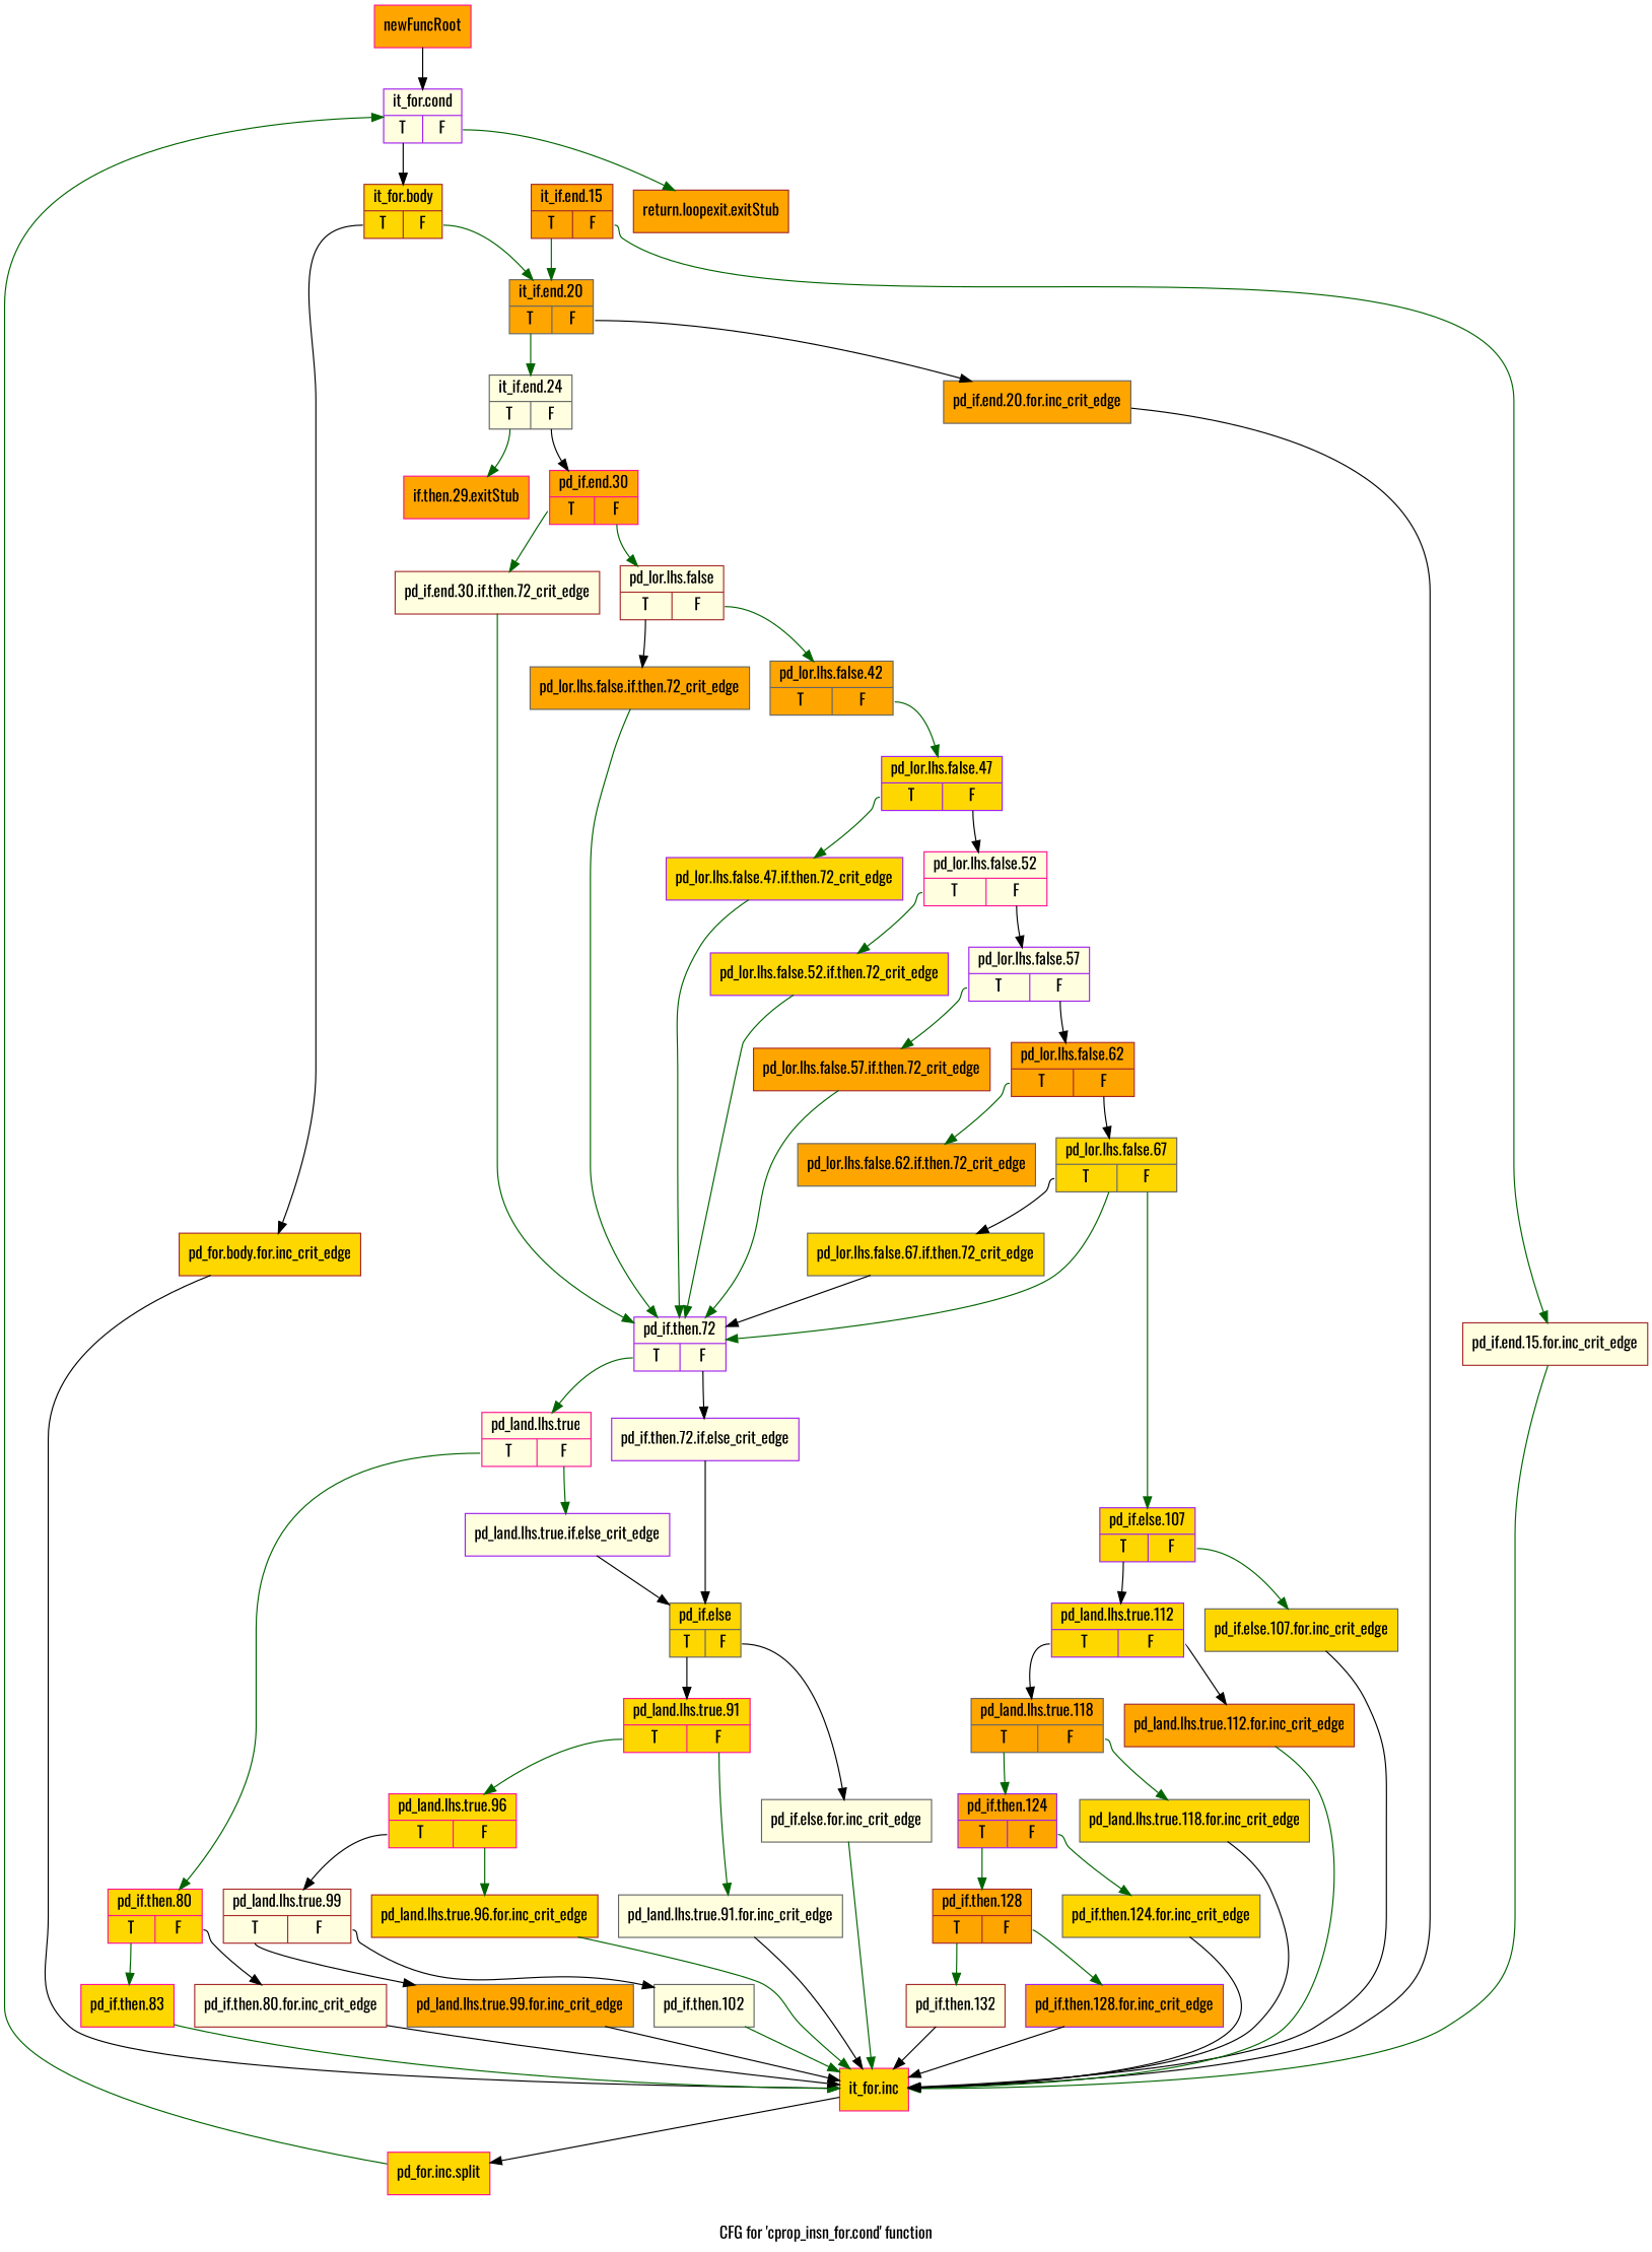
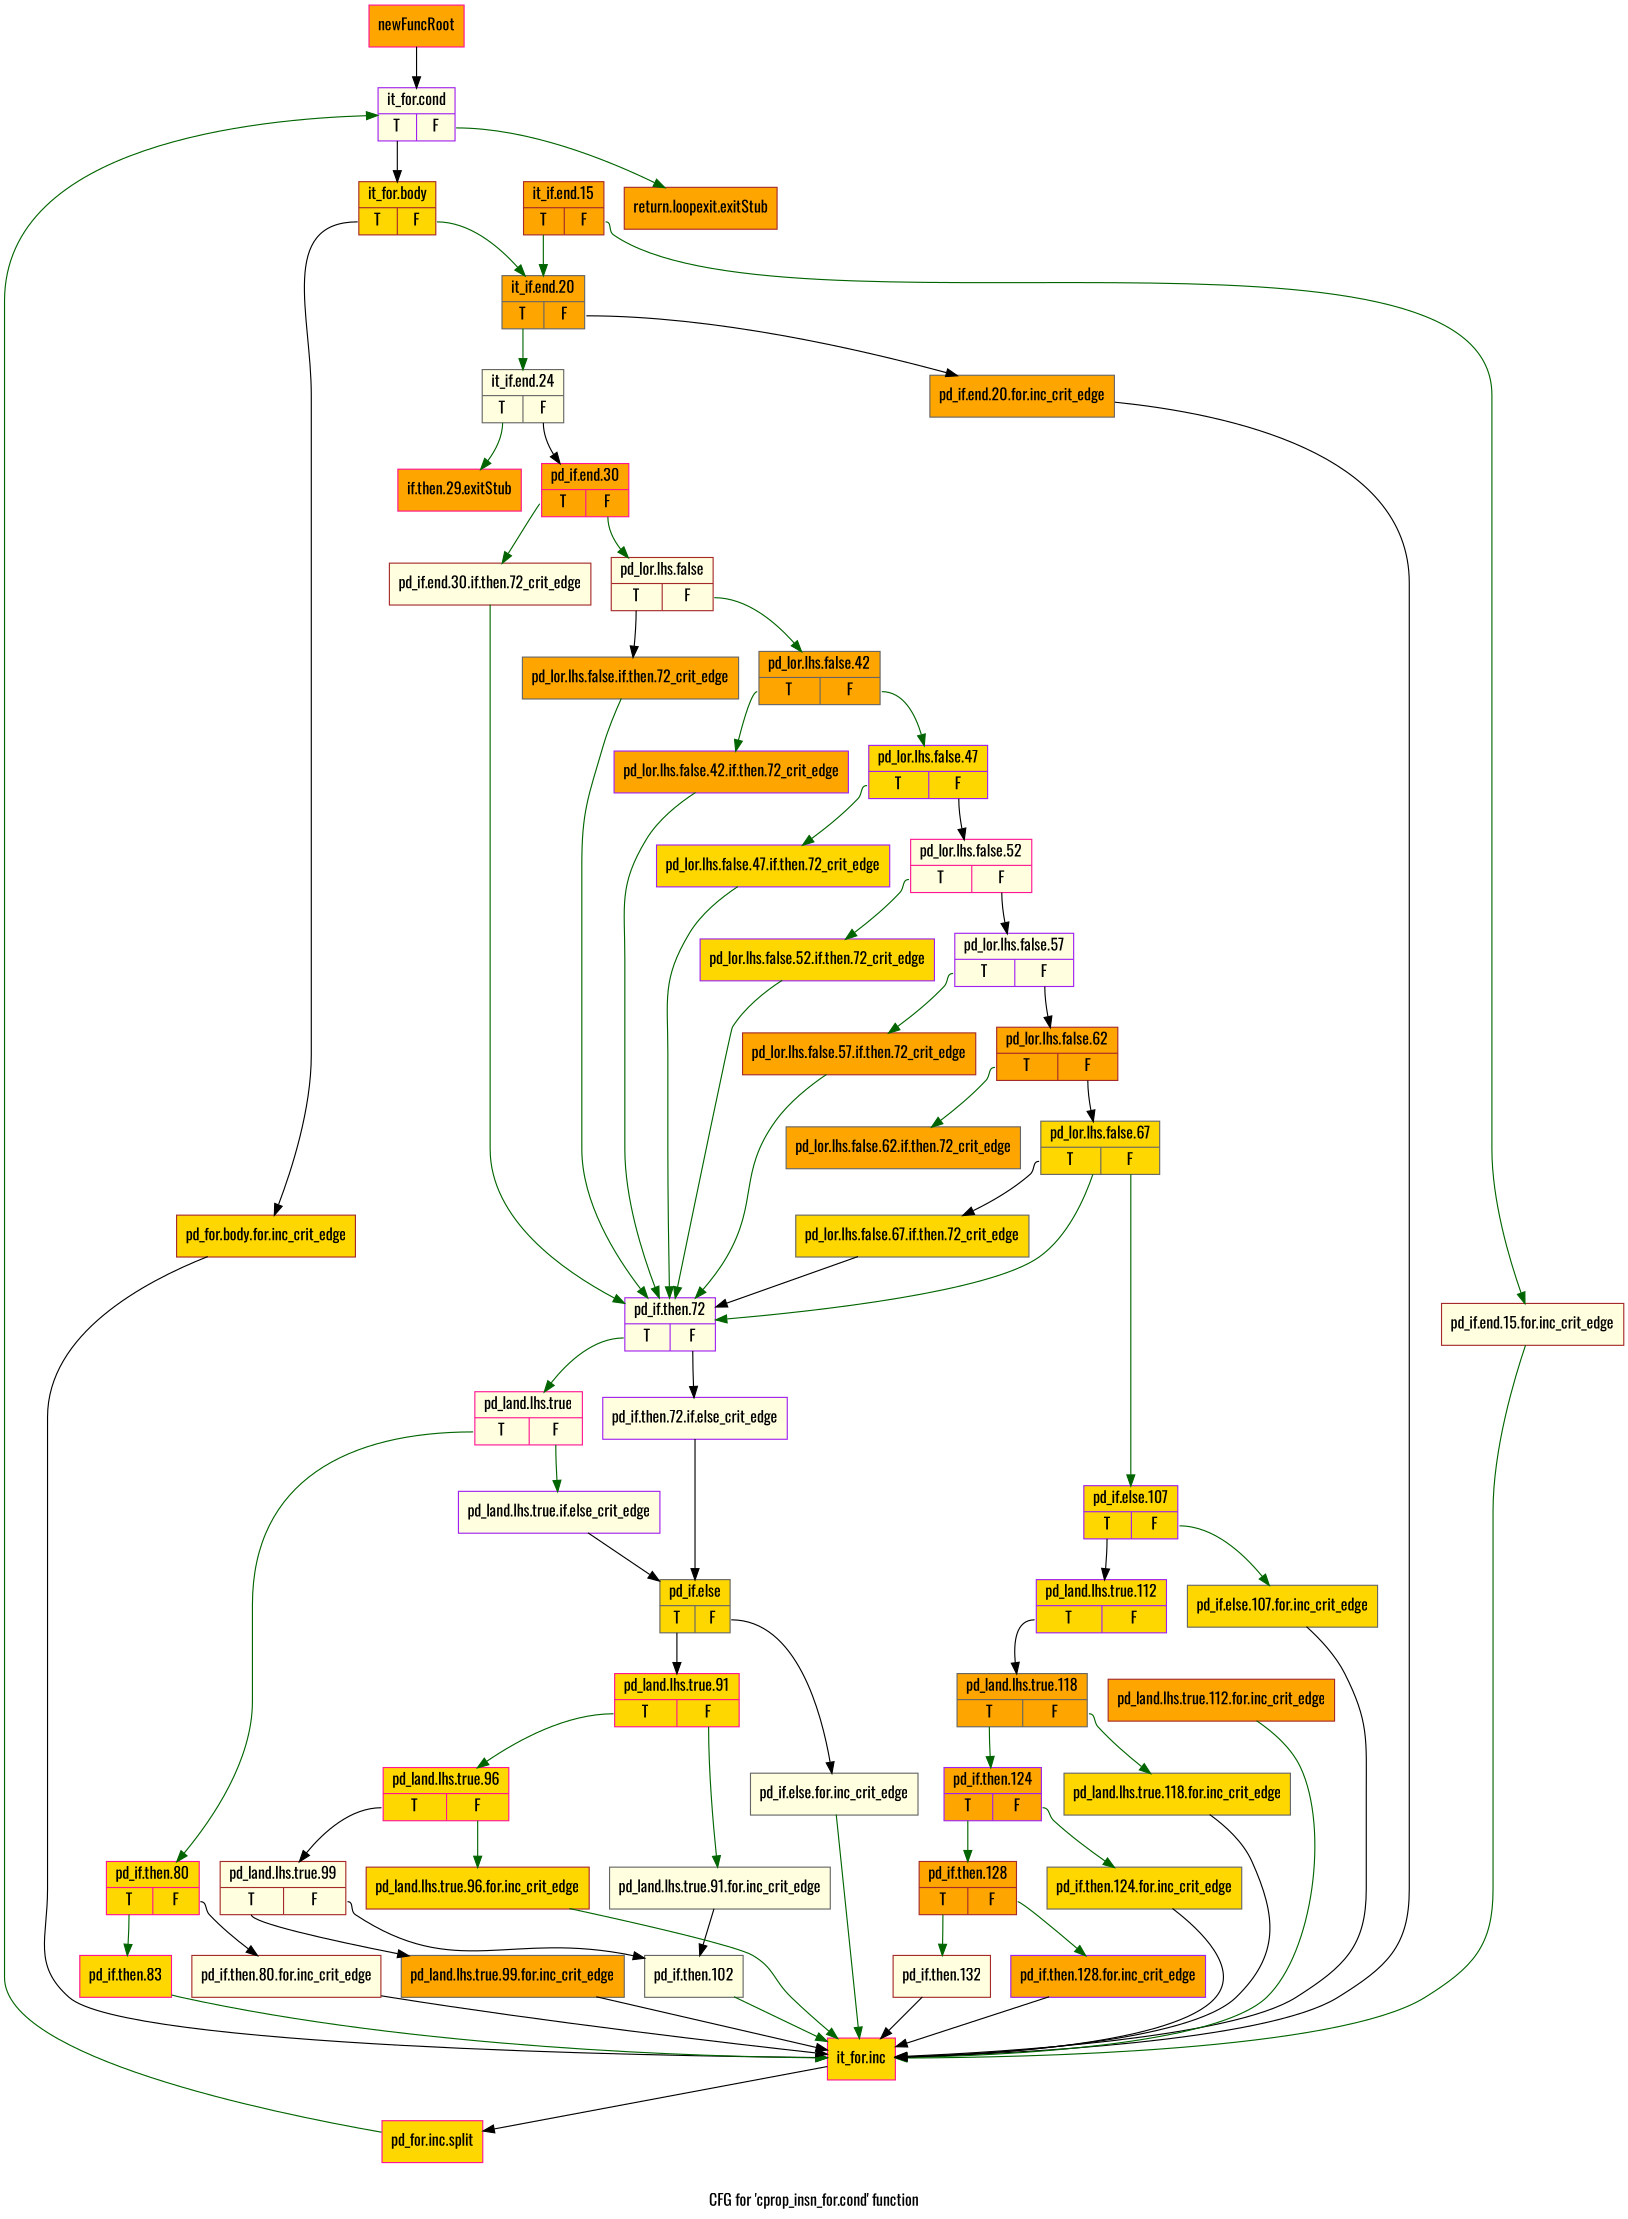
  digraph {
    fontname=Oswald
    label="CFG for 'cprop_insn_for.cond' function"
    node [color=gray40 fillcolor=gold fontname=Oswald shape=record style=filled]
    edge [color=darkgreen fontname=Oswald]
    n1 [color=deeppink fillcolor=orange label="{newFuncRoot}"]
    n2 [color=purple fillcolor=lightyellow label="{it_for.cond|{<s0>T|<s1>F}}"]
    n3 [color=brown fillcolor=orange label="{return.loopexit.exitStub}"]
    n4 [color=brown label="{it_for.body|{<s0>T|<s1>F}}"]
    n5 [color=brown label="{pd_for.body.for.inc_crit_edge}"]
    n6 [fillcolor=orange label="{it_if.end.20|{<s0>T|<s1>F}}"]
    n7 [color=deeppink fillcolor=orange label="{if.then.29.exitStub}"]
    n8 [color=deeppink label="{it_for.inc}"]
    n9 [color=brown fillcolor=orange label="{it_if.end.15|{<s0>T|<s1>F}}"]
    n10 [color=brown fillcolor=lightyellow label="{pd_if.end.15.for.inc_crit_edge}"]
    n11 [color=deeppink label="{pd_for.inc.split}"]
    n12 [fillcolor=lightyellow label="{it_if.end.24|{<s0>T|<s1>F}}"]
    n13 [fillcolor=orange label="{pd_if.end.20.for.inc_crit_edge}"]
    n14 [color=deeppink fillcolor=orange label="{pd_if.end.30|{<s0>T|<s1>F}}"]
    n15 [color=brown fillcolor=lightyellow label="{pd_if.end.30.if.then.72_crit_edge}"]
    n16 [color=brown fillcolor=lightyellow label="{pd_lor.lhs.false|{<s0>T|<s1>F}}"]
    n17 [color=purple fillcolor=lightyellow label="{pd_if.then.72|{<s0>T|<s1>F}}"]
    n18 [fillcolor=orange label="{pd_lor.lhs.false.if.then.72_crit_edge}"]
    n19 [fillcolor=orange label="{pd_lor.lhs.false.42|{<s0>T|<s1>F}}"]
    n20 [color=deeppink fillcolor=lightyellow label="{pd_land.lhs.true|{<s0>T|<s1>F}}"]
    n21 [color=purple fillcolor=lightyellow label="{pd_if.then.72.if.else_crit_edge}"]
+   n22 [color=purple fillcolor=orange label="{pd_lor.lhs.false.42.if.then.72_crit_edge}"]
    n23 [color=purple label="{pd_lor.lhs.false.47|{<s0>T|<s1>F}}"]
    n24 [color=purple label="{pd_lor.lhs.false.47.if.then.72_crit_edge}"]
    n25 [color=deeppink fillcolor=lightyellow label="{pd_lor.lhs.false.52|{<s0>T|<s1>F}}"]
    n26 [color=purple label="{pd_lor.lhs.false.52.if.then.72_crit_edge}"]
    n27 [color=purple fillcolor=lightyellow label="{pd_lor.lhs.false.57|{<s0>T|<s1>F}}"]
    n28 [color=brown fillcolor=orange label="{pd_lor.lhs.false.57.if.then.72_crit_edge}"]
    n29 [color=brown fillcolor=orange label="{pd_lor.lhs.false.62|{<s0>T|<s1>F}}"]
    n30 [fillcolor=orange label="{pd_lor.lhs.false.62.if.then.72_crit_edge}"]
    n31 [label="{pd_lor.lhs.false.67|{<s0>T|<s1>F}}"]
    n32 [label="{pd_lor.lhs.false.67.if.then.72_crit_edge}"]
    n33 [color=purple label="{pd_if.else.107|{<s0>T|<s1>F}}"]
    n34 [color=purple label="{pd_land.lhs.true.112|{<s0>T|<s1>F}}"]
    n35 [label="{pd_if.else.107.for.inc_crit_edge}"]
    n36 [fillcolor=orange label="{pd_land.lhs.true.118|{<s0>T|<s1>F}}"]
    n37 [color=brown fillcolor=orange label="{pd_land.lhs.true.112.for.inc_crit_edge}"]
    n38 [color=purple fillcolor=orange label="{pd_if.then.124|{<s0>T|<s1>F}}"]
    n39 [label="{pd_land.lhs.true.118.for.inc_crit_edge}"]
    n40 [color=brown fillcolor=orange label="{pd_if.then.128|{<s0>T|<s1>F}}"]
    n41 [label="{pd_if.then.124.for.inc_crit_edge}"]
    n42 [color=brown fillcolor=lightyellow label="{pd_if.then.132}"]
    n43 [color=purple fillcolor=orange label="{pd_if.then.128.for.inc_crit_edge}"]
    n44 [color=deeppink label="{pd_if.then.80|{<s0>T|<s1>F}}"]
    n45 [color=purple fillcolor=lightyellow label="{pd_land.lhs.true.if.else_crit_edge}"]
    n46 [label="{pd_if.else|{<s0>T|<s1>F}}"]
    n47 [color=deeppink label="{pd_if.then.83}"]
    n48 [color=brown fillcolor=lightyellow label="{pd_if.then.80.for.inc_crit_edge}"]
    n49 [color=deeppink label="{pd_land.lhs.true.91|{<s0>T|<s1>F}}"]
    n50 [fillcolor=lightyellow label="{pd_if.else.for.inc_crit_edge}"]
    n51 [color=deeppink label="{pd_land.lhs.true.96|{<s0>T|<s1>F}}"]
    n52 [fillcolor=lightyellow label="{pd_land.lhs.true.91.for.inc_crit_edge}"]
    n53 [color=brown fillcolor=lightyellow label="{pd_land.lhs.true.99|{<s0>T|<s1>F}}"]
    n54 [color=brown label="{pd_land.lhs.true.96.for.inc_crit_edge}"]
    n55 [fillcolor=orange label="{pd_land.lhs.true.99.for.inc_crit_edge}"]
    n56 [fillcolor=lightyellow label="{pd_if.then.102}"]
    n1 -> n2 [color=black]
    n2 -> n3 [tailport=s1]
    n2 -> n4 [color=black tailport=s0]
    n4 -> n5 [color=black tailport=s0]
    n4 -> n6 [tailport=s1]
    n5 -> n8 [color=black]
    n6 -> n12 [tailport=s0]
    n6 -> n13 [color=black tailport=s1]
    n8 -> n11 [color=black]
    n9 -> n6 [tailport=s0]
    n9 -> n10 [tailport=s1]
    n10 -> n8
    n11 -> n2
    n12 -> n7 [tailport=s0]
    n12 -> n14 [color=black tailport=s1]
    n13 -> n8 [color=black]
    n14 -> n15 [tailport=s0]
    n14 -> n16 [tailport=s1]
    n15 -> n17
    n16 -> n18 [color=black tailport=s0]
    n16 -> n19 [tailport=s1]
    n17 -> n20 [tailport=s0]
    n17 -> n21 [color=black tailport=s1]
    n18 -> n17
+   n19 -> n22 [tailport=s0]
    n19 -> n23 [tailport=s1]
    n20 -> n44 [tailport=s0]
    n20 -> n45 [tailport=s1]
    n21 -> n46 [color=black]
+   n22 -> n17
    n23 -> n24 [tailport=s0]
    n23 -> n25 [color=black tailport=s1]
    n24 -> n17
    n25 -> n26 [tailport=s0]
    n25 -> n27 [color=black tailport=s1]
    n26 -> n17
    n27 -> n28 [tailport=s0]
    n27 -> n29 [color=black tailport=s1]
    n28 -> n17
    n29 -> n30 [tailport=s0]
    n29 -> n31 [color=black tailport=s1]
    n31 -> n17
    n31 -> n32 [color=black tailport=s0]
    n31 -> n33 [tailport=s1]
    n32 -> n17 [color=black]
    n33 -> n34 [color=black tailport=s0]
    n33 -> n35 [tailport=s1]
    n34 -> n36 [color=black tailport=s0]
-   n34 -> n37 [color=black tailport=s1]
    n35 -> n8 [color=black]
    n36 -> n38 [tailport=s0]
    n36 -> n39 [tailport=s1]
    n37 -> n8
    n38 -> n40 [tailport=s0]
    n38 -> n41 [tailport=s1]
    n39 -> n8 [color=black]
    n40 -> n42 [tailport=s0]
    n40 -> n43 [tailport=s1]
    n41 -> n8 [color=black]
    n42 -> n8 [color=black]
    n43 -> n8 [color=black]
    n44 -> n47 [tailport=s0]
    n44 -> n48 [color=black tailport=s1]
    n45 -> n46 [color=black]
    n46 -> n49 [color=black tailport=s0]
    n46 -> n50 [color=black tailport=s1]
    n47 -> n8
    n48 -> n8 [color=black]
    n49 -> n51 [tailport=s0]
    n49 -> n52 [tailport=s1]
    n50 -> n8
    n51 -> n53 [color=black tailport=s0]
    n51 -> n54 [tailport=s1]
-   n52 -> n8 [color=black]
+   n52 -> n56 [color=black]
    n53 -> n55 [color=black tailport=s0]
    n53 -> n56 [color=black tailport=s1]
    n54 -> n8
    n55 -> n8 [color=black]
    n56 -> n8
  }
